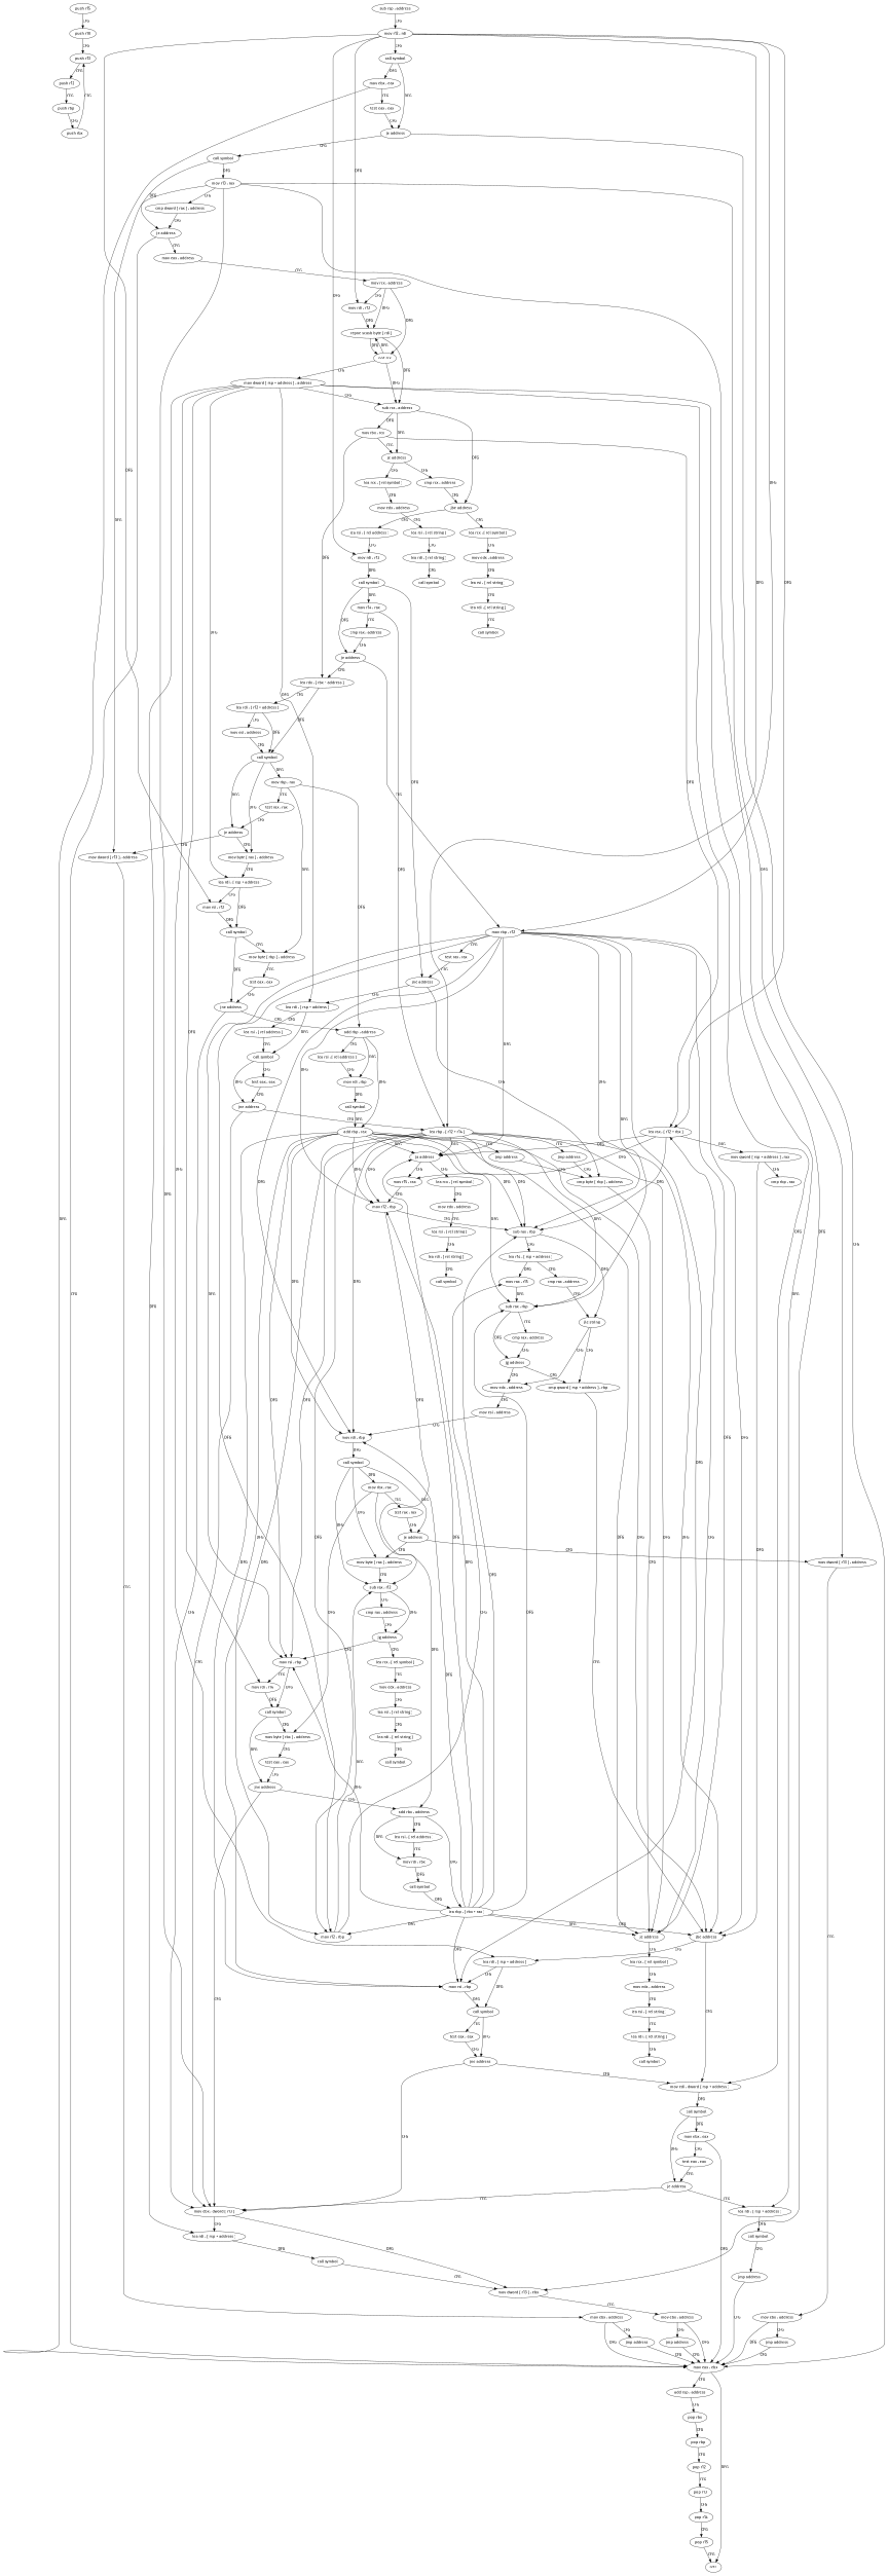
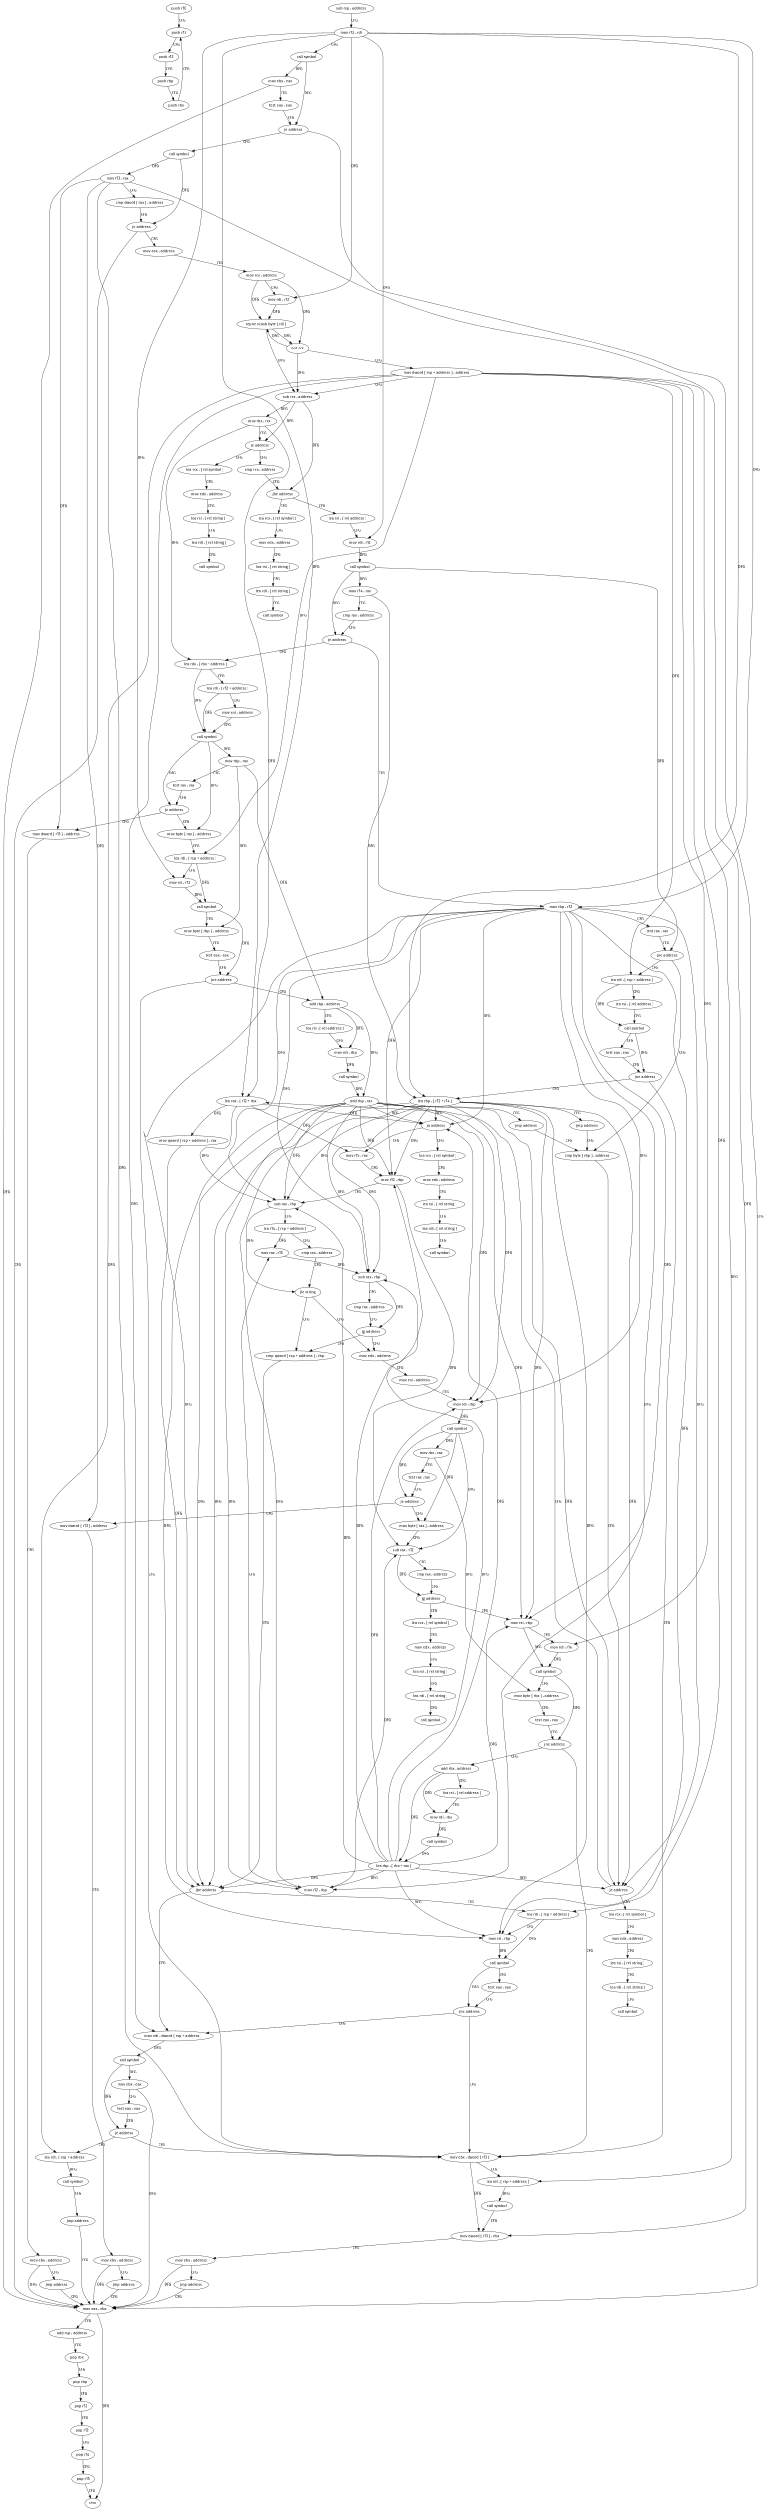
  digraph {
    fontname="Fira Sans"
    node [fontname="Fira Sans"]
    edge [fontname="Fira Sans"]
-   n1 [label="push r15"]
    n2 [label="push r10"]
    n3 [label="push r13"]
    n4 [label="push r12"]
    n5 [label="push rbp"]
    n6 [label="push rbx"]
    n7 [label="sub rsp , address"]
    n8 [label="mov r12 , rdi"]
    n9 [label="call symbol"]
    n10 [label="mov rdi , r12"]
    n11 [label="mov rdi , r12"]
    n12 [label="mov rbp , r12"]
    n13 [label="mov rsi , r12"]
    n14 [label="lea rbp , [ r12 + r14 ]"]
    n15 [label="lea rax , [ r12 + rbx ]"]
    n16 [label="mov ebx , eax"]
    n17 [label="je address"]
    n18 [label="repne scasb byte [ rdi ]"]
    n19 [label="call symbol"]
    n20 [label="test rax , rax"]
    n21 [label="je address"]
    n22 [label="ja address"]
    n23 [label="mov r12 , rbp"]
    n24 [label="sub rax , rbp"]
    n25 [label="jbe address"]
    n26 [label="mov rdi , rbp"]
    n27 [label="mov rsi , rbp"]
    n28 [label="mov rsi , rbp"]
    n29 [label="mov r12 , rbp"]
    n30 [label="sub rax , rbp"]
    n31 [label="lea rdi , [ r12 + address ]"]
    n32 [label="call symbol"]
    n33 [label="mov esi , address"]
    n34 [label="call symbol"]
    n35 [label="jmp address"]
    n36 [label="mov qword [ rsp + address ] , rax"]
    n37 [label="mov r15 , rax"]
    n38 [label="test eax , eax"]
    n39 [label="mov eax , ebx"]
    n40 [label="call symbol"]
    n41 [label="add rsp , address"]
    n42 [label=retn]
    n43 [label="mov r13 , rax"]
    n44 [label="je address"]
    n45 [label="pop rbx"]
    n46 [label="cmp dword [ rax ] , address"]
    n47 [label="mov dword [ r13 ] , address"]
    n48 [label="mov ebx , dword [ r13 ]"]
    n49 [label="mov dword [ r13 ] , ebx"]
    n50 [label="mov dword [ r13 ] , address"]
    n51 [label="mov eax , address"]
    n52 [label="pop rbp"]
    n53 [label="pop r12"]
    n54 [label="pop r13"]
    n55 [label="pop r14"]
    n56 [label="pop r15"]
    n57 [label="mov ebx , address"]
    n58 [label="lea rdi , [ rsp + address ]"]
    n59 [label="mov ebx , address"]
    n60 [label="mov ebx , address"]
    n61 [label="mov rcx , address"]
    n62 [label="not rcx"]
    n63 [label="sub rcx , address"]
    n64 [label="mov dword [ rsp + address ] , address"]
    n65 [label="mov rbx , rcx"]
    n66 [label="je address"]
    n67 [label="jbe address"]
    n68 [label="lea rdi , [ rsp + address ]"]
    n69 [label="lea rdi , [ rsp + address ]"]
    n70 [label="mov edi , dword [ rsp + address ]"]
    n71 [label="lea rdi , [ rsp + address ]"]
    n72 [label="lea rdi , [ rsp + address ]"]
    n73 [label="mov rdi , r14"]
    n74 [label="lea rsi , [ rel address ]"]
    n75 [label="call symbol"]
    n76 [label="call symbol"]
    n77 [label="call symbol"]
    n78 [label="call symbol"]
    n79 [label="call symbol"]
    n80 [label="call symbol"]
    n81 [label="lea rdx , [ rbx - address ]"]
    n82 [label="lea rcx , [ rel symbol ]"]
    n83 [label="cmp rcx , address"]
    n84 [label="lea rcx , [ rel symbol ]"]
    n85 [label="lea rsi , [ rel address ]"]
    n86 [label="mov edx , address"]
    n87 [label="lea rsi , [ rel string ]"]
    n88 [label="lea rdi , [ rel string ]"]
    n89 [label="call symbol"]
    n90 [label="mov edx , address"]
    n91 [label="lea rsi , [ rel string ]"]
    n92 [label="lea rdi , [ rel string ]"]
    n93 [label="call symbol"]
    n94 [label="mov r14 , rax"]
    n95 [label="je address"]
    n96 [label="jne address"]
    n97 [label="cmp rax , address"]
    n98 [label="cmp byte [ rbp ] , address"]
    n99 [label="mov rbp , rax"]
    n100 [label="je address"]
    n101 [label="mov byte [ rax ] , address"]
    n102 [label="lea rcx , [ rel symbol ]"]
    n103 [label="lea rcx , [ rel symbol ]"]
    n104 [label="sub rax , r12"]
    n105 [label="lea r14 , [ rsp + address ]"]
    n106 [label="jle string"]
    n107 [label="call symbol"]
    n108 [label="mov rax , r15"]
    n109 [label="cmp rax , address"]
    n110 [label="jg address"]
    n111 [label="test rax , rax"]
    n112 [label="mov byte [ rbp ] , address"]
    n113 [label="add rbp , address"]
    n114 [label="test eax , eax"]
    n115 [label="lea rsi , [ rel address ]"]
    n116 [label="mov rdi , rbp"]
    n117 [label="add rbp , rax"]
    n118 [label="jmp address"]
    n119 [label="test eax , eax"]
    n120 [label="jne address"]
    n121 [label="jne address"]
    n122 [label="call symbol"]
    n123 [label="jmp address"]
    n124 [label="mov edx , address"]
    n125 [label="lea rsi , [ rel string ]"]
-   n126 [label="cmp rbp , rax"]
    n127 [label="jmp address"]
    n128 [label="lea rdi , [ rel string ]"]
    n129 [label="call symbol"]
    n130 [label="mov edx , address"]
    n131 [label="lea rsi , [ rel string ]"]
    n132 [label="lea rdi , [ rel string ]"]
    n133 [label="call symbol"]
    n134 [label="cmp rax , address"]
    n135 [label="jg address"]
    n136 [label="cmp rax , address"]
    n137 [label="cmp qword [ rsp + address ] , rbp"]
    n138 [label="mov edx , address"]
    n139 [label="mov esi , address"]
    n140 [label="mov ebx , eax"]
    n141 [label="je address"]
    n142 [label="test eax , eax"]
    n143 [label="jne address"]
    n144 [label="mov rbx , rax"]
    n145 [label="je address"]
    n146 [label="mov byte [ rax ] , address"]
    n147 [label="test rax , rax"]
    n148 [label="mov byte [ rbx ] , address"]
    n149 [label="add rbx , address"]
    n150 [label="test eax , eax"]
    n151 [label="lea rsi , [ rel address ]"]
    n152 [label="mov rdi , rbx"]
    n153 [label="lea rbp , [ rbx + rax ]"]
    n154 [label="jmp address"]
    n155 [label="test eax , eax"]
    n156 [label="jmp address"]
    n157 [label="lea rcx , [ rel symbol ]"]
    n158 [label="mov edx , address"]
    n159 [label="lea rsi , [ rel string ]"]
    n160 [label="jne address"]
    n161 [label="lea rdi , [ rel string ]"]
    n162 [label="call symbol"]
    n163 [label="call symbol"]
-   n1 -> n2 [label=CFG]
    n2 -> n3 [label=CFG]
    n3 -> n4 [label=CFG]
    n4 -> n5 [label=CFG]
    n5 -> n6 [label=CFG]
    n6 -> n3 [label=CFG]
    n7 -> n8 [label=CFG]
    n8 -> n9 [label=CFG]
    n8 -> n10 [label=DFG]
    n8 -> n11 [label=DFG]
    n8 -> n12 [label=DFG]
    n8 -> n13 [label=DFG]
    n8 -> n14 [label=DFG]
    n8 -> n15 [label=DFG]
    n9 -> n16 [label=DFG]
    n9 -> n17 [label=DFG]
    n10 -> n18 [label=DFG]
    n11 -> n19 [label=DFG]
    n12 -> n20 [label=CFG]
    n12 -> n21 [label=DFG]
    n12 -> n22 [label=DFG]
    n12 -> n23 [label=DFG]
    n12 -> n24 [label=DFG]
    n12 -> n25 [label=DFG]
    n12 -> n26 [label=DFG]
    n12 -> n27 [label=DFG]
    n12 -> n28 [label=DFG]
    n12 -> n29 [label=DFG]
    n12 -> n30 [label=DFG]
    n13 -> n34 [label=DFG]
    n14 -> n21 [label=DFG]
    n14 -> n22 [label=DFG]
    n14 -> n23 [label=DFG]
    n14 -> n24 [label=DFG]
    n14 -> n25 [label=DFG]
    n14 -> n26 [label=DFG]
    n14 -> n27 [label=DFG]
    n14 -> n28 [label=DFG]
    n14 -> n29 [label=DFG]
    n14 -> n30 [label=DFG]
    n14 -> n35 [label=CFG]
    n15 -> n22 [label=DFG]
    n15 -> n24 [label=DFG]
    n15 -> n36 [label=DFG]
    n15 -> n37 [label=DFG]
    n16 -> n38 [label=CFG]
    n16 -> n39 [label=DFG]
    n17 -> n39 [label=CFG]
    n17 -> n40 [label=CFG]
    n18 -> n62 [label=DFG]
    n18 -> n63 [label=DFG]
    n19 -> n94 [label=DFG]
    n19 -> n95 [label=DFG]
    n19 -> n96 [label=DFG]
    n20 -> n96 [label=CFG]
    n21 -> n15 [label=CFG]
    n21 -> n102 [label=CFG]
    n22 -> n37 [label=CFG]
    n22 -> n103 [label=CFG]
    n23 -> n24 [label=CFG]
    n23 -> n104 [label=DFG]
    n24 -> n105 [label=CFG]
    n24 -> n106 [label=DFG]
    n25 -> n70 [label=CFG]
    n25 -> n71 [label=CFG]
    n26 -> n107 [label=DFG]
    n27 -> n78 [label=DFG]
    n28 -> n73 [label=CFG]
    n28 -> n80 [label=DFG]
    n29 -> n104 [label=DFG]
    n29 -> n108 [label=CFG]
    n30 -> n109 [label=CFG]
    n30 -> n110 [label=DFG]
    n31 -> n32 [label=DFG]
    n31 -> n33 [label=CFG]
    n32 -> n99 [label=DFG]
    n32 -> n100 [label=DFG]
    n32 -> n101 [label=DFG]
    n33 -> n32 [label=CFG]
    n34 -> n112 [label=CFG]
    n34 -> n121 [label=DFG]
    n35 -> n98 [label=CFG]
    n36 -> n25 [label=DFG]
-   n36 -> n126 [label=CFG]
    n37 -> n23 [label=CFG]
    n38 -> n17 [label=CFG]
    n39 -> n41 [label=CFG]
    n39 -> n42 [label=DFG]
    n40 -> n43 [label=DFG]
    n40 -> n44 [label=DFG]
    n41 -> n45 [label=CFG]
    n43 -> n46 [label=CFG]
    n43 -> n47 [label=DFG]
    n43 -> n48 [label=DFG]
    n43 -> n49 [label=DFG]
    n43 -> n50 [label=DFG]
    n44 -> n39 [label=CFG]
    n44 -> n51 [label=CFG]
    n45 -> n52 [label=CFG]
    n46 -> n44 [label=CFG]
    n47 -> n57 [label=CFG]
    n48 -> n49 [label=DFG]
    n48 -> n58 [label=CFG]
    n49 -> n59 [label=CFG]
    n50 -> n60 [label=CFG]
    n51 -> n61 [label=CFG]
    n52 -> n53 [label=CFG]
    n53 -> n54 [label=CFG]
    n54 -> n55 [label=CFG]
    n55 -> n56 [label=CFG]
    n56 -> n42 [label=CFG]
    n57 -> n39 [label=DFG]
    n57 -> n118 [label=CFG]
    n58 -> n76 [label=DFG]
    n59 -> n39 [label=DFG]
    n59 -> n127 [label=CFG]
    n60 -> n39 [label=DFG]
    n60 -> n154 [label=CFG]
    n61 -> n10 [label=CFG]
    n61 -> n18 [label=DFG]
    n61 -> n62 [label=DFG]
    n62 -> n18 [label=DFG]
    n62 -> n63 [label=DFG]
    n62 -> n64 [label=CFG]
    n63 -> n65 [label=DFG]
    n63 -> n66 [label=DFG]
    n63 -> n67 [label=DFG]
    n64 -> n58 [label=DFG]
    n64 -> n63 [label=CFG]
    n64 -> n68 [label=DFG]
    n64 -> n69 [label=DFG]
    n64 -> n70 [label=DFG]
    n64 -> n71 [label=DFG]
    n64 -> n72 [label=DFG]
    n64 -> n73 [label=DFG]
    n65 -> n15 [label=DFG]
    n65 -> n66 [label=CFG]
    n65 -> n81 [label=DFG]
    n66 -> n82 [label=CFG]
    n66 -> n83 [label=CFG]
    n67 -> n84 [label=CFG]
    n67 -> n85 [label=CFG]
    n68 -> n74 [label=CFG]
    n68 -> n75 [label=DFG]
    n69 -> n13 [label=CFG]
    n69 -> n34 [label=DFG]
    n70 -> n77 [label=DFG]
    n71 -> n27 [label=CFG]
    n71 -> n78 [label=DFG]
    n72 -> n79 [label=DFG]
    n73 -> n80 [label=DFG]
    n74 -> n75 [label=CFG]
    n75 -> n119 [label=CFG]
    n75 -> n120 [label=DFG]
    n76 -> n49 [label=CFG]
    n77 -> n140 [label=DFG]
    n77 -> n141 [label=DFG]
    n78 -> n142 [label=CFG]
    n78 -> n143 [label=DFG]
    n79 -> n156 [label=CFG]
    n80 -> n148 [label=CFG]
    n80 -> n160 [label=DFG]
    n81 -> n31 [label=CFG]
    n81 -> n32 [label=DFG]
    n82 -> n86 [label=CFG]
    n83 -> n67 [label=CFG]
    n84 -> n90 [label=CFG]
    n85 -> n11 [label=CFG]
    n86 -> n87 [label=CFG]
    n87 -> n88 [label=CFG]
    n88 -> n89 [label=CFG]
    n90 -> n91 [label=CFG]
    n91 -> n92 [label=CFG]
    n92 -> n93 [label=CFG]
    n94 -> n14 [label=DFG]
    n94 -> n97 [label=CFG]
    n95 -> n12 [label=CFG]
    n95 -> n81 [label=CFG]
    n96 -> n68 [label=CFG]
    n96 -> n98 [label=CFG]
    n97 -> n95 [label=CFG]
    n98 -> n21 [label=CFG]
    n99 -> n111 [label=CFG]
    n99 -> n112 [label=DFG]
    n99 -> n113 [label=DFG]
    n100 -> n47 [label=CFG]
    n100 -> n101 [label=CFG]
    n101 -> n69 [label=CFG]
    n102 -> n124 [label=CFG]
    n103 -> n130 [label=CFG]
    n104 -> n134 [label=CFG]
    n104 -> n135 [label=DFG]
    n105 -> n108 [label=DFG]
    n105 -> n136 [label=CFG]
    n106 -> n137 [label=CFG]
    n106 -> n138 [label=CFG]
    n107 -> n104 [label=DFG]
    n107 -> n144 [label=DFG]
    n107 -> n145 [label=DFG]
    n107 -> n146 [label=DFG]
    n108 -> n30 [label=DFG]
    n109 -> n110 [label=CFG]
    n110 -> n137 [label=CFG]
    n110 -> n138 [label=CFG]
    n111 -> n100 [label=CFG]
    n112 -> n114 [label=CFG]
    n113 -> n115 [label=CFG]
    n113 -> n116 [label=DFG]
    n113 -> n117 [label=DFG]
    n114 -> n121 [label=CFG]
    n115 -> n116 [label=CFG]
    n116 -> n122 [label=DFG]
    n117 -> n21 [label=DFG]
    n117 -> n22 [label=DFG]
    n117 -> n23 [label=DFG]
    n117 -> n24 [label=DFG]
    n117 -> n25 [label=DFG]
    n117 -> n26 [label=DFG]
    n117 -> n27 [label=DFG]
    n117 -> n28 [label=DFG]
    n117 -> n29 [label=DFG]
    n117 -> n30 [label=DFG]
    n117 -> n123 [label=CFG]
    n118 -> n39 [label=CFG]
    n119 -> n120 [label=CFG]
    n120 -> n14 [label=CFG]
    n120 -> n48 [label=CFG]
    n121 -> n48 [label=CFG]
    n121 -> n113 [label=CFG]
    n122 -> n117 [label=DFG]
    n123 -> n98 [label=CFG]
    n124 -> n125 [label=CFG]
    n125 -> n128 [label=CFG]
    n127 -> n39 [label=CFG]
    n128 -> n129 [label=CFG]
    n130 -> n131 [label=CFG]
    n131 -> n132 [label=CFG]
    n132 -> n133 [label=CFG]
    n134 -> n135 [label=CFG]
    n135 -> n28 [label=CFG]
    n135 -> n157 [label=CFG]
    n136 -> n106 [label=CFG]
    n137 -> n25 [label=CFG]
    n138 -> n139 [label=CFG]
    n139 -> n26 [label=CFG]
    n140 -> n39 [label=DFG]
    n140 -> n155 [label=CFG]
    n141 -> n48 [label=CFG]
    n141 -> n72 [label=CFG]
    n142 -> n143 [label=CFG]
    n143 -> n48 [label=CFG]
    n143 -> n70 [label=CFG]
    n144 -> n147 [label=CFG]
    n144 -> n148 [label=DFG]
-   n144 -> n149 [label=DFG]
    n145 -> n50 [label=CFG]
    n145 -> n146 [label=CFG]
    n146 -> n104 [label=CFG]
    n147 -> n145 [label=CFG]
    n148 -> n150 [label=CFG]
    n149 -> n151 [label=CFG]
    n149 -> n152 [label=DFG]
    n149 -> n153 [label=DFG]
    n150 -> n160 [label=CFG]
    n151 -> n152 [label=CFG]
    n152 -> n163 [label=DFG]
    n153 -> n21 [label=DFG]
    n153 -> n22 [label=DFG]
    n153 -> n23 [label=DFG]
    n153 -> n24 [label=DFG]
    n153 -> n25 [label=DFG]
    n153 -> n26 [label=DFG]
    n153 -> n27 [label=DFG]
    n153 -> n28 [label=DFG]
    n153 -> n29 [label=DFG]
    n153 -> n30 [label=DFG]
    n154 -> n39 [label=CFG]
    n155 -> n141 [label=CFG]
    n156 -> n39 [label=CFG]
    n157 -> n158 [label=CFG]
    n158 -> n159 [label=CFG]
    n159 -> n161 [label=CFG]
    n160 -> n48 [label=CFG]
    n160 -> n149 [label=CFG]
    n161 -> n162 [label=CFG]
    n163 -> n153 [label=DFG]
  }
